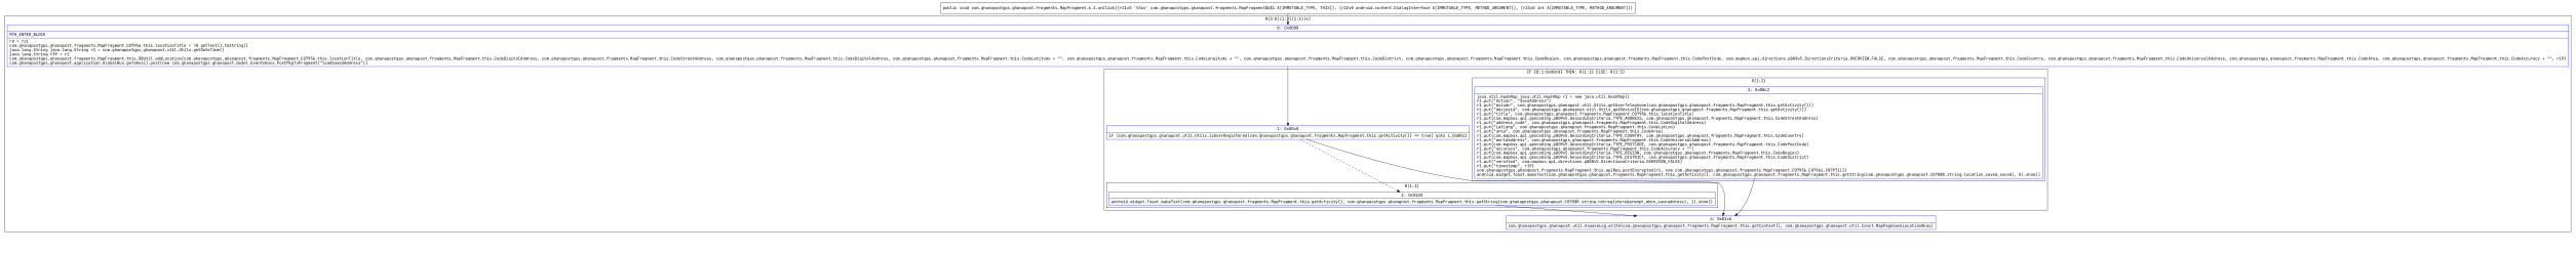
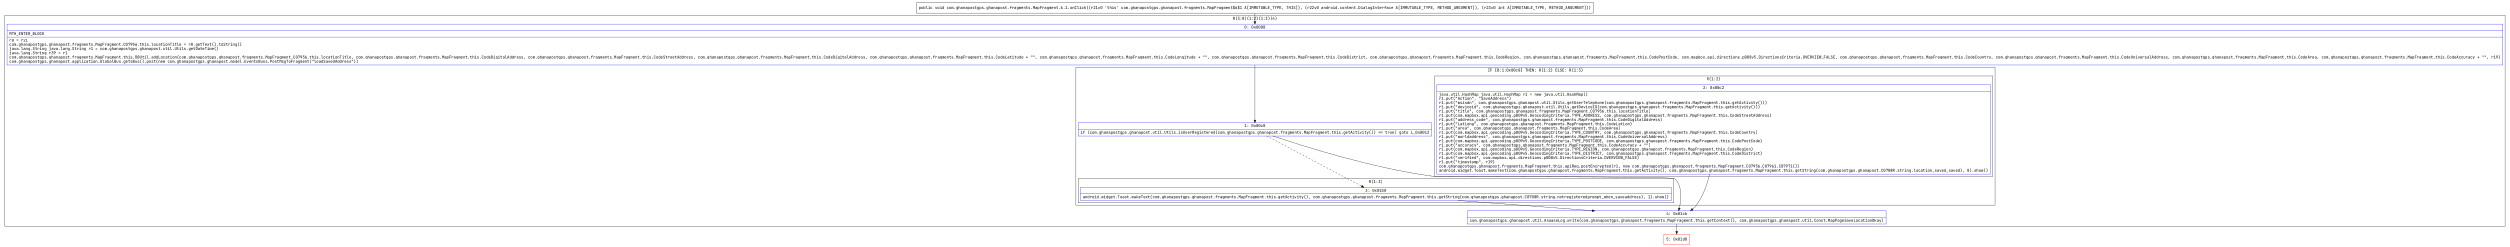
  digraph {
    fontname="JetBrains Mono"
    node [color=blue fontname="JetBrains Mono" shape=record]
    edge [fontname="JetBrains Mono"]
    n1 [label="{2\:\ 0x00c2|java.util.HashMap java.util.HashMap r1 = new java.util.HashMap()\lr1.put(\"Action\", \"SaveAddress\")\lr1.put(\"msisdn\", com.ghanapostgps.ghanapost.util.Utils.getUserTelephone(com.ghanapostgps.ghanapost.fragments.MapFragment.this.getActivity()))\lr1.put(\"deviceid\", com.ghanapostgps.ghanapost.util.Utils.getDeviceID(com.ghanapostgps.ghanapost.fragments.MapFragment.this.getActivity()))\lr1.put(\"title\", com.ghanapostgps.ghanapost.fragments.MapFragment.C07956.this.locationTitle)\lr1.put(com.mapbox.api.geocoding.p009v5.GeocodingCriteria.TYPE_ADDRESS, com.ghanapostgps.ghanapost.fragments.MapFragment.this.CodeStreetAddress)\lr1.put(\"address_code\", com.ghanapostgps.ghanapost.fragments.MapFragment.this.CodeDigitalAddress)\lr1.put(\"LatLong\", com.ghanapostgps.ghanapost.fragments.MapFragment.this.CodeLatLon)\lr1.put(\"area\", com.ghanapostgps.ghanapost.fragments.MapFragment.this.CodeArea)\lr1.put(com.mapbox.api.geocoding.p009v5.GeocodingCriteria.TYPE_COUNTRY, com.ghanapostgps.ghanapost.fragments.MapFragment.this.CodeCountry)\lr1.put(\"worldaddress\", com.ghanapostgps.ghanapost.fragments.MapFragment.this.CodeUniversalAddress)\lr1.put(com.mapbox.api.geocoding.p009v5.GeocodingCriteria.TYPE_POSTCODE, com.ghanapostgps.ghanapost.fragments.MapFragment.this.CodePostCode)\lr1.put(\"accuracy\", com.ghanapostgps.ghanapost.fragments.MapFragment.this.CodeAccuracy + \"\")\lr1.put(com.mapbox.api.geocoding.p009v5.GeocodingCriteria.TYPE_REGION, com.ghanapostgps.ghanapost.fragments.MapFragment.this.CodeRegion)\lr1.put(com.mapbox.api.geocoding.p009v5.GeocodingCriteria.TYPE_DISTRICT, com.ghanapostgps.ghanapost.fragments.MapFragment.this.CodeDistrict)\lr1.put(\"verified\", com.mapbox.api.directions.p008v5.DirectionsCriteria.OVERVIEW_FALSE)\lr1.put(\"timestamp\", r19)\lcom.ghanapostgps.ghanapost.fragments.MapFragment.this.apiReq.postEncrypted(r1, new com.ghanapostgps.ghanapost.fragments.MapFragment.C07956.C07961.C07971())\landroid.widget.Toast.makeText(com.ghanapostgps.ghanapost.fragments.MapFragment.this.getActivity(), com.ghanapostgps.ghanapost.fragments.MapFragment.this.getString(com.ghanapostgps.ghanapost.C0708R.string.location_saved_saved), 0).show()\l}"]
    n2 [label="{3\:\ 0x01b0|android.widget.Toast.makeText(com.ghanapostgps.ghanapost.fragments.MapFragment.this.getActivity(), com.ghanapostgps.ghanapost.fragments.MapFragment.this.getString(com.ghanapostgps.ghanapost.C0708R.string.notregisteredprompt_when_saveaddress), 1).show()\l}"]
    n3 [label="{1\:\ 0x00c0|if (com.ghanapostgps.ghanapost.util.Utils.isUserRegistered(com.ghanapostgps.ghanapost.fragments.MapFragment.this.getActivity()) == true) goto L_0x00c2\l}"]
    n4 [label="{0\:\ 0x0000|MTH_ENTER_BLOCK\l|r0 = r21\lcom.ghanapostgps.ghanapost.fragments.MapFragment.C07956.this.locationTitle = r0.getText().toString()\ljava.lang.String java.lang.String r1 = com.ghanapostgps.ghanapost.util.Utils.getDateTime()\ljava.lang.String r39 = r1\lcom.ghanapostgps.ghanapost.fragments.MapFragment.this.DBUtil.addLocation(com.ghanapostgps.ghanapost.fragments.MapFragment.C07956.this.locationTitle, com.ghanapostgps.ghanapost.fragments.MapFragment.this.CodeDigitalAddress, com.ghanapostgps.ghanapost.fragments.MapFragment.this.CodeStreetAddress, com.ghanapostgps.ghanapost.fragments.MapFragment.this.CodeDigitalAddress, com.ghanapostgps.ghanapost.fragments.MapFragment.this.CodeLatitude + \"\", com.ghanapostgps.ghanapost.fragments.MapFragment.this.CodeLongitude + \"\", com.ghanapostgps.ghanapost.fragments.MapFragment.this.CodeDistrict, com.ghanapostgps.ghanapost.fragments.MapFragment.this.CodeRegion, com.ghanapostgps.ghanapost.fragments.MapFragment.this.CodePostCode, com.mapbox.api.directions.p008v5.DirectionsCriteria.OVERVIEW_FALSE, com.ghanapostgps.ghanapost.fragments.MapFragment.this.CodeCountry, com.ghanapostgps.ghanapost.fragments.MapFragment.this.CodeUniversalAddress, com.ghanapostgps.ghanapost.fragments.MapFragment.this.CodeArea, com.ghanapostgps.ghanapost.fragments.MapFragment.this.CodeAccuracy + \"\", r19)\lcom.ghanapostgps.ghanapost.application.GlobalBus.getsBus().post(new com.ghanapostgps.ghanapost.model.EventsBuss.PostMsgToFragment(\"loadSavedAddress\"))\l}"]
    n5 [label="{4\:\ 0x01cb|com.ghanapostgps.ghanapost.util.AsaaseLog.write(com.ghanapostgps.ghanapost.fragments.MapFragment.this.getContext(), com.ghanapostgps.ghanapost.util.Const.MapPageSaveLocationOkay)\l}"]
+   n6 [color=red label="{5\:\ 0x01d8}"]
    n7 [label="{public void com.ghanapostgps.ghanapost.fragments.MapFragment.6.1.onClick((r21v0 'this' com.ghanapostgps.ghanapost.fragments.MapFragment$6$1 A[IMMUTABLE_TYPE, THIS]), (r22v0 android.content.DialogInterface A[IMMUTABLE_TYPE, METHOD_ARGUMENT]), (r23v0 int A[IMMUTABLE_TYPE, METHOD_ARGUMENT])) }" color=""]
    subgraph cluster_1 {
      label="R(3:0|(1:2)(1:3)|4)"
      n4
      n5
      subgraph cluster_2 {
        label="IF [B:1:0x00c0] THEN: R(1:2) ELSE: R(1:3)"
        n3
        subgraph cluster_3 {
          label="R(1:2)"
          n1
        }
        subgraph cluster_4 {
          label="R(1:3)"
          n2
        }
      }
    }
    n1 -> n5
    n2 -> n5
    n3 -> n2 [style=dashed]
    n3 -> n5
    n4 -> n3
+   n5 -> n6
    n7 -> n4
  }
